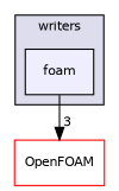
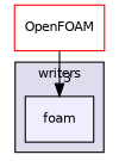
  digraph {
    compound=true
    node [fontname=Helvetica fontsize=10 shape=box]
    n1 [fillcolor="#eeeeff" label=foam pencolor=black style=filled]
    n2 [color=red label=OpenFOAM]
    subgraph cluster_1 {
      bgcolor="#ddddee"
      fontname=Helvetica
      fontsize=10
      label=writers
      pencolor=black
      n1
    }
-   n1 -> n2 [headlabel=3 labeldistance=1.5 labelfontname=Helvetica labelfontsize=10]
+   n2 -> n1 [headlabel=3 labeldistance=1.5 labelfontname=Helvetica labelfontsize=10]
  }
